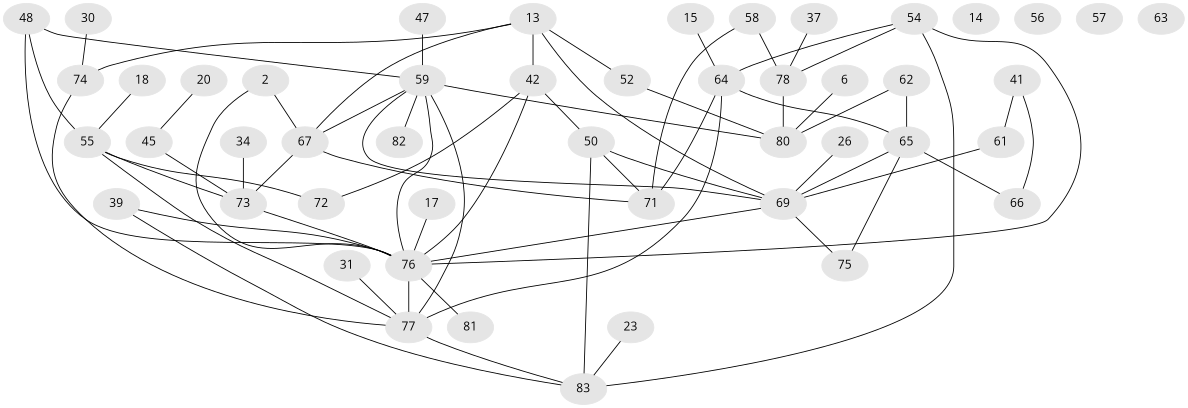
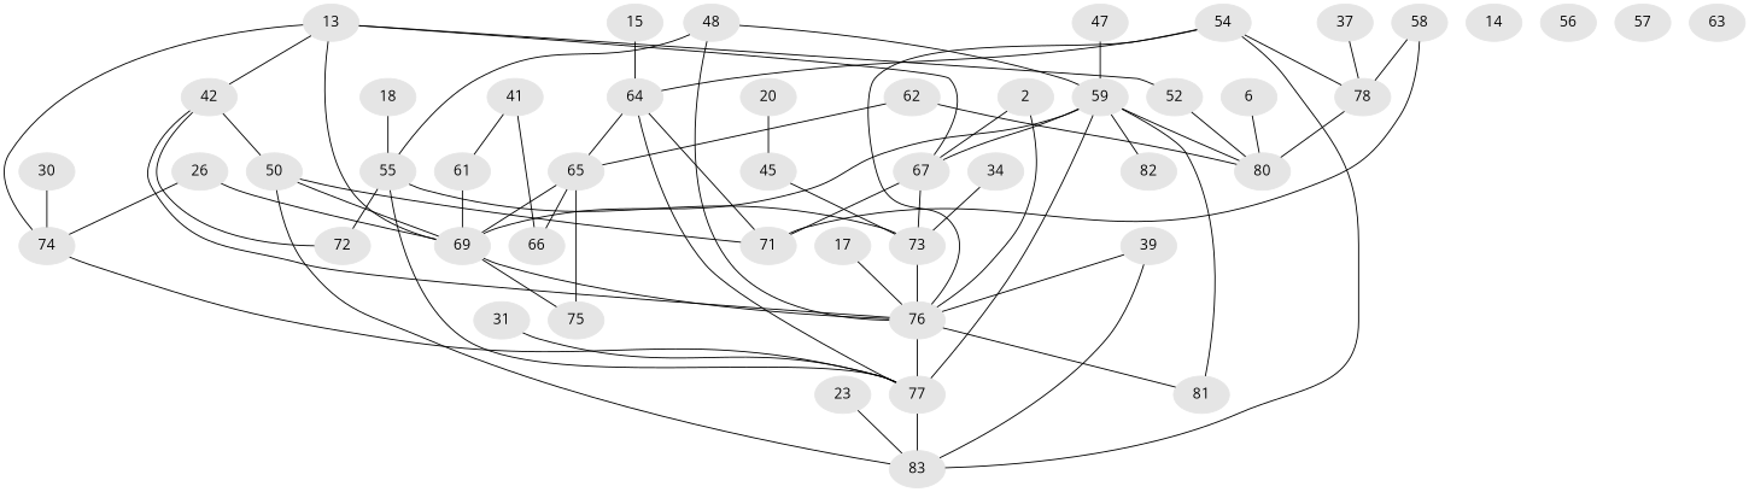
  graph {
    fontname="Open Sans"
    node [color=gray90 fontname="Open Sans" style=filled]
    edge [fontname="Open Sans"]
    67 [super="+22"]
    73 [super="+60"]
    71
    2
    76 [super="+29+36+38+43"]
    77 [super="+7+70+53"]
    81
    80 [super="+3+8+46"]
    6
    42 [super="+16"]
    50
    72
    13
    52
    69 [super="+4+27"]
    74
    75
    14
    15
    64
    65 [super="+11+25"]
    17
    55 [super="+51"]
    18
    20
    45
    83 [super="+12+79+10"]
    23
    26 [super="+9"]
    30
    31
    34
    37
    78
    39
    41
    61
    66
    48
    59 [super="+47"]
    82
    n42 [label=47]
    54
    56
    57
    58
    62
    63
    67 -- 73 [weight=2]
    67 -- 71
    73 -- 76
    2 -- 67 [weight=2]
    2 -- 76 [weight=3]
    76 -- 77 [weight=2]
    76 -- 81
    77 -- 83
    6 -- 80
    42 -- 76 [weight=2]
    42 -- 50 [weight=2]
    42 -- 72
    50 -- 71
    50 -- 69
    50 -- 83
    13 -- 67
    13 -- 42
    13 -- 52
    13 -- 69
    13 -- 74
    52 -- 80
    69 -- 76
    69 -- 75
    74 -- 77
    15 -- 64
    64 -- 71
    64 -- 77
    64 -- 65
    65 -- 69
    65 -- 75
    65 -- 66
    17 -- 76
    55 -- 73 [weight=2]
    55 -- 77 [weight=2]
    55 -- 72
    18 -- 55
    20 -- 45
    45 -- 73
    23 -- 83
    26 -- 69
+   26 -- 74
    30 -- 74
    31 -- 77
    34 -- 73
    37 -- 78
    78 -- 80
    39 -- 76
    39 -- 83
    41 -- 61
    41 -- 66
    61 -- 69
    48 -- 76
    48 -- 55
    48 -- 59
    59 -- 67 [weight=2]
-   59 -- 76
+   59 -- 81
    59 -- 77 [weight=3]
    59 -- 80 [weight=3]
    59 -- 69 [weight=2]
    59 -- 82 [weight=2]
    n42 -- 59
    54 -- 76
    54 -- 64
    54 -- 83
    54 -- 78
    58 -- 71
    58 -- 78
    62 -- 80
    62 -- 65
  }
